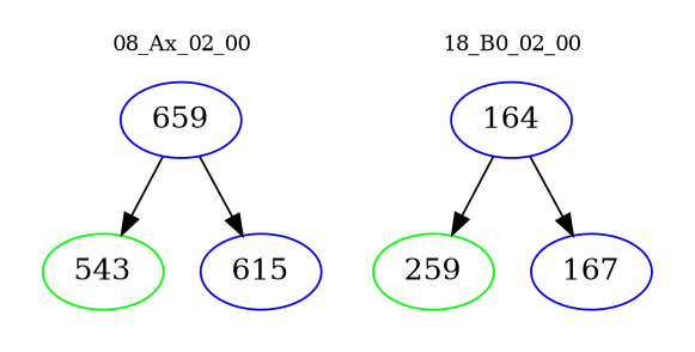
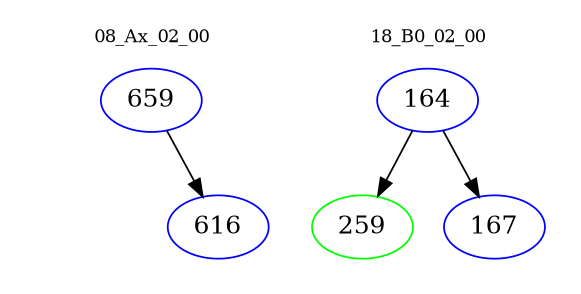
  digraph {
    node [color=blue]
    edge [color=black]
    n1 [label=659]
-   n2 [color=green label=543]
-   n3 [label=615]
+   n3 [label=616]
    n4 [label=164]
    n5 [color=green label=259]
    n6 [label=167]
    subgraph cluster_1 {
      color=white
      fontsize=10
      label="08_Ax_02_00"
      n1
-     n2
      n3
    }
    subgraph cluster_2 {
      color=white
      fontsize=10
      label="18_B0_02_00"
      n4
      n5
      n6
    }
-   n1 -> n2
    n1 -> n3
    n4 -> n5
    n4 -> n6
  }
